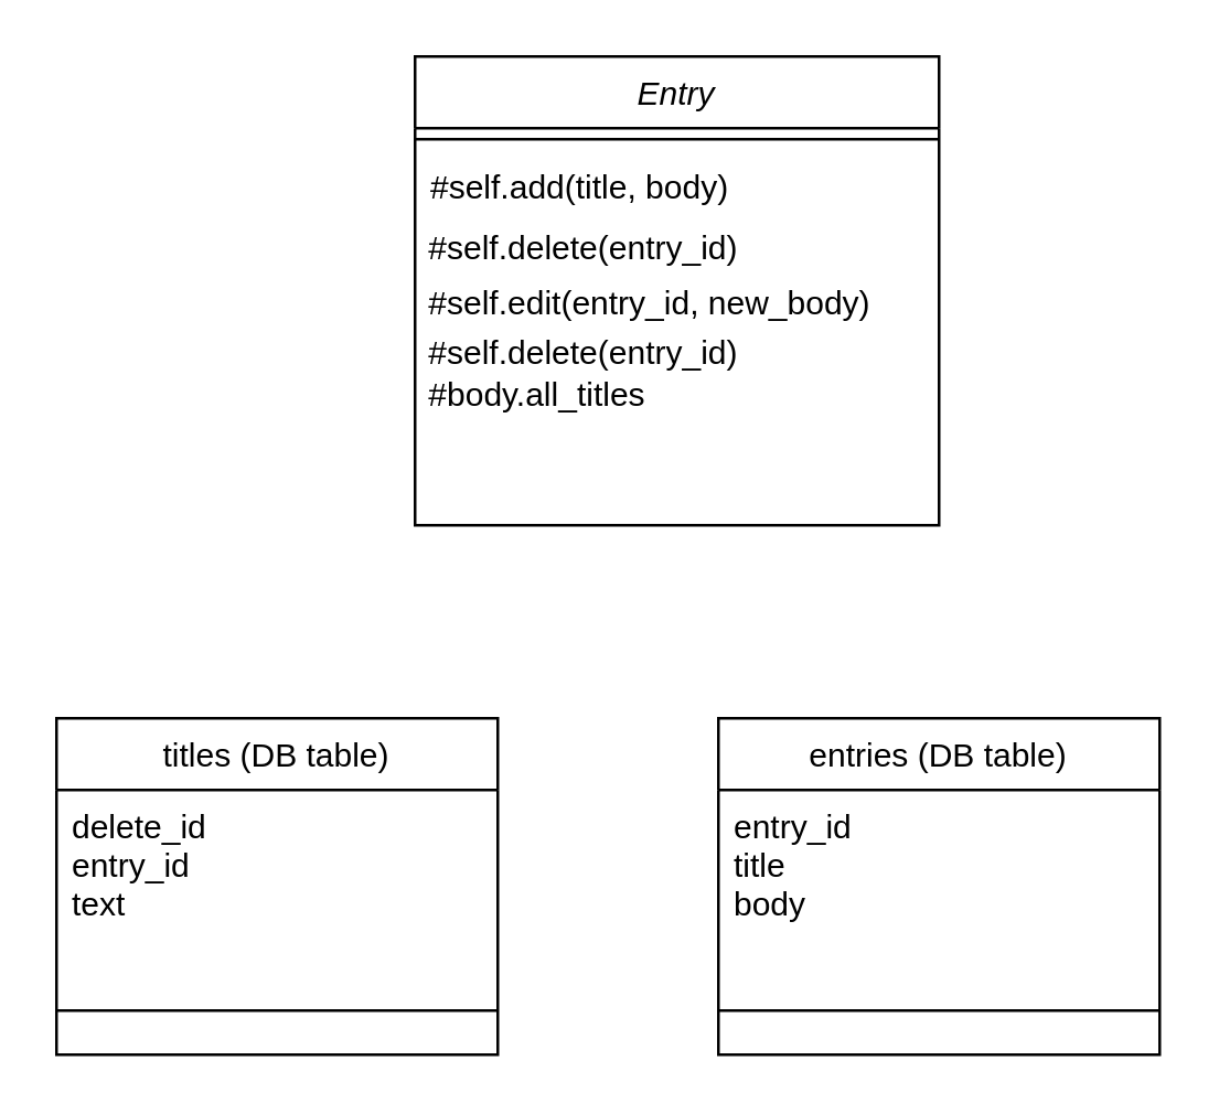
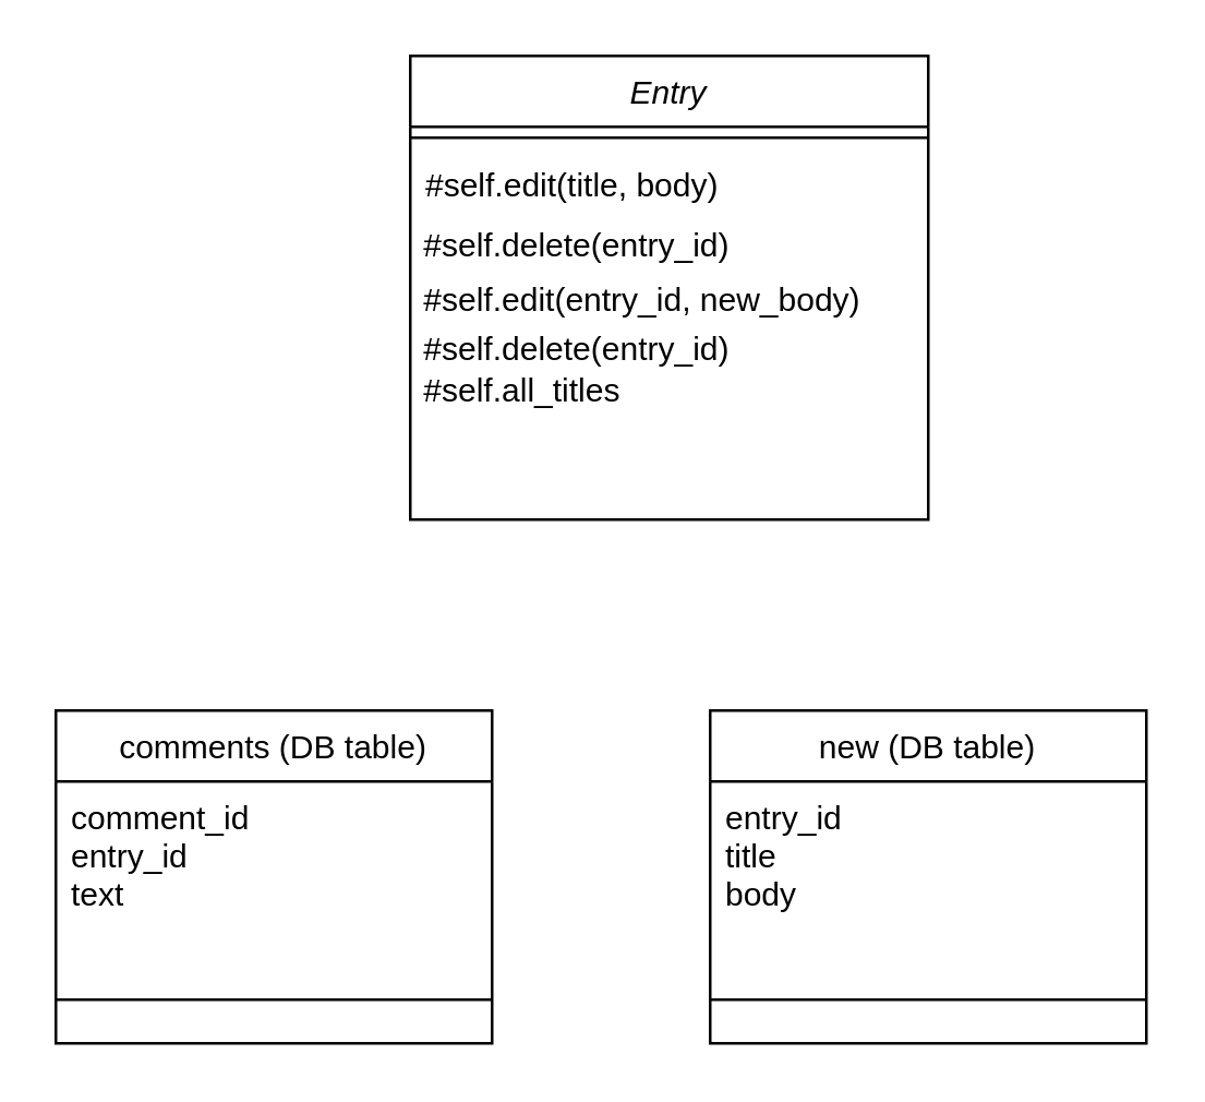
  <mxCell id="0" />
  <mxCell id="1" parent="0" />
  <mxCell id="2" value="Entry" style="swimlane;fontStyle=2;align=center;verticalAlign=top;childLayout=stackLayout;horizontal=1;startSize=26;horizontalStack=0;resizeParent=1;resizeLast=0;collapsible=1;marginBottom=0;rounded=0;shadow=0;strokeWidth=1;" parent="1" vertex="1"><mxGeometry x="150" y="20" width="190" height="170" as="geometry"><mxRectangle x="230" y="140" width="160" height="26" as="alternateBounds" /></mxGeometry></mxCell>
  <mxCell id="3" value="" style="line;html=1;strokeWidth=1;align=left;verticalAlign=middle;spacingTop=-1;spacingLeft=3;spacingRight=3;rotatable=0;labelPosition=right;points=[];portConstraint=eastwest;" parent="2" vertex="1"><mxGeometry y="26" width="190" height="8" as="geometry" /></mxCell>
- <mxCell id="4" value="#self.add(title, body)" style="text;align=left;verticalAlign=top;spacingLeft=4;spacingRight=4;overflow=hidden;rotatable=0;points=[[0,0.5],[1,0.5]];portConstraint=eastwest;" parent="2" vertex="1"><mxGeometry y="34" width="190" height="26" as="geometry" /></mxCell>
+ <mxCell id="4" value="#self.edit(title, body)" style="text;align=left;verticalAlign=top;spacingLeft=4;spacingRight=4;overflow=hidden;rotatable=0;points=[[0,0.5],[1,0.5]];portConstraint=eastwest;" parent="2" vertex="1"><mxGeometry y="34" width="190" height="26" as="geometry" /></mxCell>
  <mxCell id="5" value="&amp;nbsp;#self.delete(entry_id)" style="text;html=1;align=left;verticalAlign=middle;resizable=0;points=[];autosize=1;" parent="2" vertex="1"><mxGeometry y="60" width="190" height="20" as="geometry" /></mxCell>
  <mxCell id="6" value="&amp;nbsp;#self.edit(entry_id, new_body)" style="text;html=1;align=left;verticalAlign=middle;resizable=0;points=[];autosize=1;" parent="2" vertex="1"><mxGeometry y="80" width="190" height="20" as="geometry" /></mxCell>
- <mxCell id="7" value="&amp;nbsp;#self.delete(entry_id)&lt;br&gt;&amp;nbsp;#body.all_titles" style="text;html=1;align=left;verticalAlign=middle;resizable=0;points=[];autosize=1;" parent="2" vertex="1"><mxGeometry y="100" width="190" height="30" as="geometry" /></mxCell>
- <mxCell id="8" value="entries (DB table)" style="swimlane;fontStyle=0;align=center;verticalAlign=top;childLayout=stackLayout;horizontal=1;startSize=26;horizontalStack=0;resizeParent=1;resizeLast=0;collapsible=1;marginBottom=0;rounded=0;shadow=0;strokeWidth=1;" parent="1" vertex="1"><mxGeometry x="260" y="260" width="160" height="122" as="geometry"><mxRectangle x="340" y="380" width="170" height="26" as="alternateBounds" /></mxGeometry></mxCell>
+ <mxCell id="7" value="&amp;nbsp;#self.delete(entry_id)&lt;br&gt;&amp;nbsp;#self.all_titles" style="text;html=1;align=left;verticalAlign=middle;resizable=0;points=[];autosize=1;" parent="2" vertex="1"><mxGeometry y="100" width="190" height="30" as="geometry" /></mxCell>
+ <mxCell id="8" value="new (DB table)" style="swimlane;fontStyle=0;align=center;verticalAlign=top;childLayout=stackLayout;horizontal=1;startSize=26;horizontalStack=0;resizeParent=1;resizeLast=0;collapsible=1;marginBottom=0;rounded=0;shadow=0;strokeWidth=1;" parent="1" vertex="1"><mxGeometry x="260" y="260" width="160" height="122" as="geometry"><mxRectangle x="340" y="380" width="170" height="26" as="alternateBounds" /></mxGeometry></mxCell>
  <mxCell id="9" value="entry_id&#10;title&#10;body" style="text;align=left;verticalAlign=top;spacingLeft=4;spacingRight=4;overflow=hidden;rotatable=0;points=[[0,0.5],[1,0.5]];portConstraint=eastwest;" parent="8" vertex="1"><mxGeometry y="26" width="160" height="64" as="geometry" /></mxCell>
  <mxCell id="10" value="" style="line;html=1;strokeWidth=1;align=left;verticalAlign=middle;spacingTop=-1;spacingLeft=3;spacingRight=3;rotatable=0;labelPosition=right;points=[];portConstraint=eastwest;" parent="8" vertex="1"><mxGeometry y="90" width="160" height="32" as="geometry" /></mxCell>
- <mxCell id="11" value="titles (DB table)" style="swimlane;fontStyle=0;align=center;verticalAlign=top;childLayout=stackLayout;horizontal=1;startSize=26;horizontalStack=0;resizeParent=1;resizeLast=0;collapsible=1;marginBottom=0;rounded=0;shadow=0;strokeWidth=1;" parent="1" vertex="1"><mxGeometry x="20" y="260" width="160" height="122" as="geometry"><mxRectangle x="340" y="380" width="170" height="26" as="alternateBounds" /></mxGeometry></mxCell>
- <mxCell id="12" value="delete_id&#10;entry_id&#10;text" style="text;align=left;verticalAlign=top;spacingLeft=4;spacingRight=4;overflow=hidden;rotatable=0;points=[[0,0.5],[1,0.5]];portConstraint=eastwest;" parent="11" vertex="1"><mxGeometry y="26" width="160" height="64" as="geometry" /></mxCell>
+ <mxCell id="11" value="comments (DB table)" style="swimlane;fontStyle=0;align=center;verticalAlign=top;childLayout=stackLayout;horizontal=1;startSize=26;horizontalStack=0;resizeParent=1;resizeLast=0;collapsible=1;marginBottom=0;rounded=0;shadow=0;strokeWidth=1;" parent="1" vertex="1"><mxGeometry x="20" y="260" width="160" height="122" as="geometry"><mxRectangle x="340" y="380" width="170" height="26" as="alternateBounds" /></mxGeometry></mxCell>
+ <mxCell id="12" value="comment_id&#10;entry_id&#10;text" style="text;align=left;verticalAlign=top;spacingLeft=4;spacingRight=4;overflow=hidden;rotatable=0;points=[[0,0.5],[1,0.5]];portConstraint=eastwest;" parent="11" vertex="1"><mxGeometry y="26" width="160" height="64" as="geometry" /></mxCell>
  <mxCell id="13" value="" style="line;html=1;strokeWidth=1;align=left;verticalAlign=middle;spacingTop=-1;spacingLeft=3;spacingRight=3;rotatable=0;labelPosition=right;points=[];portConstraint=eastwest;" parent="11" vertex="1"><mxGeometry y="90" width="160" height="32" as="geometry" /></mxCell>
